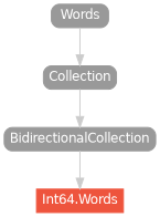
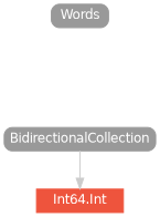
  strict digraph {
    node [color="#999999" fillcolor="#999999" fontcolor=white fontname=Helvetica fontsize=12 margin="0.07,0.05" shape=box style="filled,rounded"]
    edge [color="#cccccc"]
-   "Int64.Words" [color="#ee543d" fillcolor="#ee543d" height=0.3 style=filled]
+   "Int64.Words" [color="#ee543d" fillcolor="#ee543d" height=0.3 style=filled label="Int64.Int"]
    BidirectionalCollection [height=0.3]
-   Collection [height=0.3]
    n4 [height=0.3 label=Words]
    subgraph sub_1 {
      rank=max
      "Int64.Words"
    }
    BidirectionalCollection -> "Int64.Words"
-   Collection -> BidirectionalCollection
-   n4 -> Collection
  }
